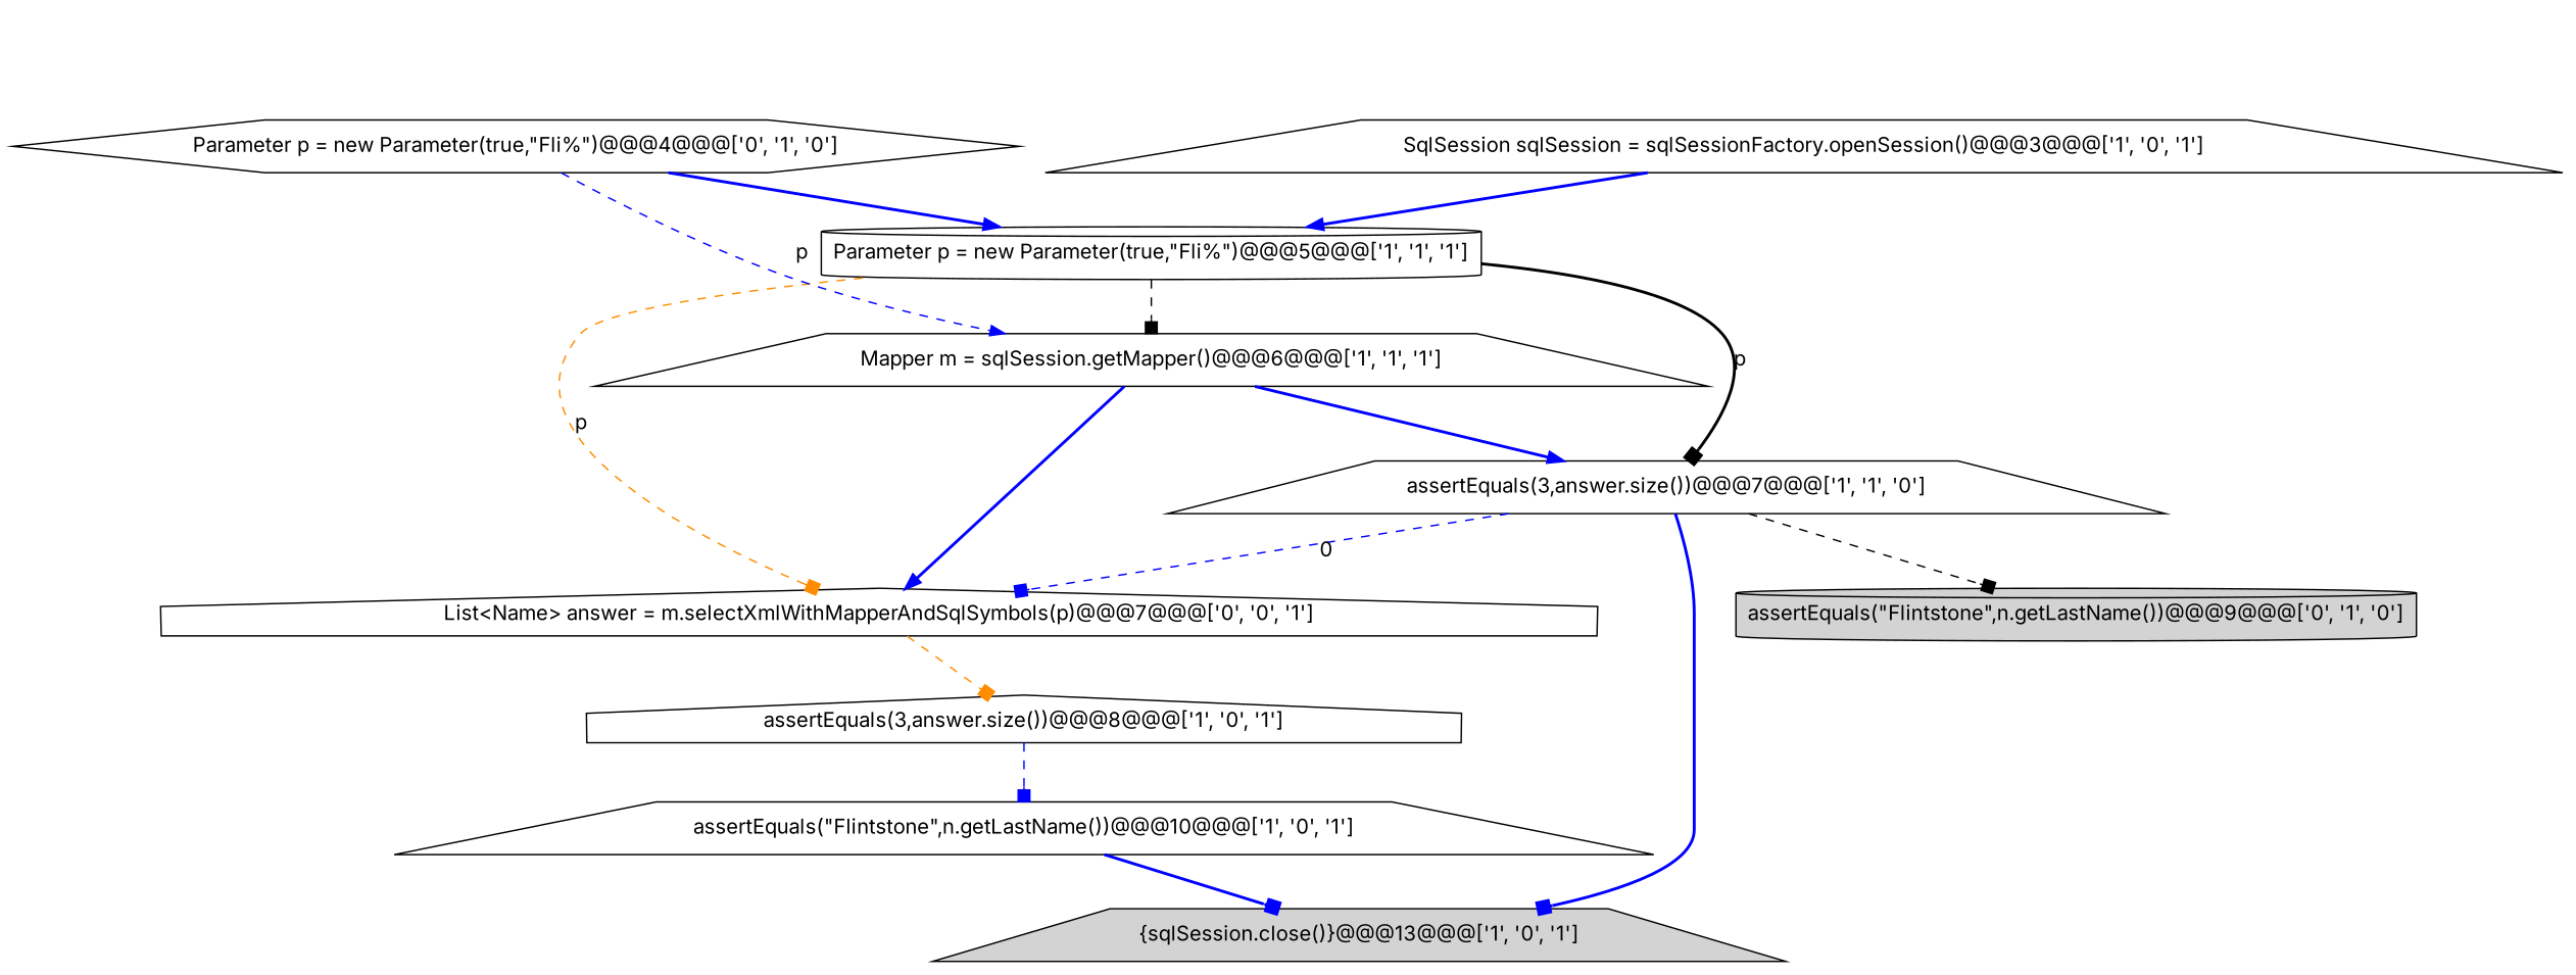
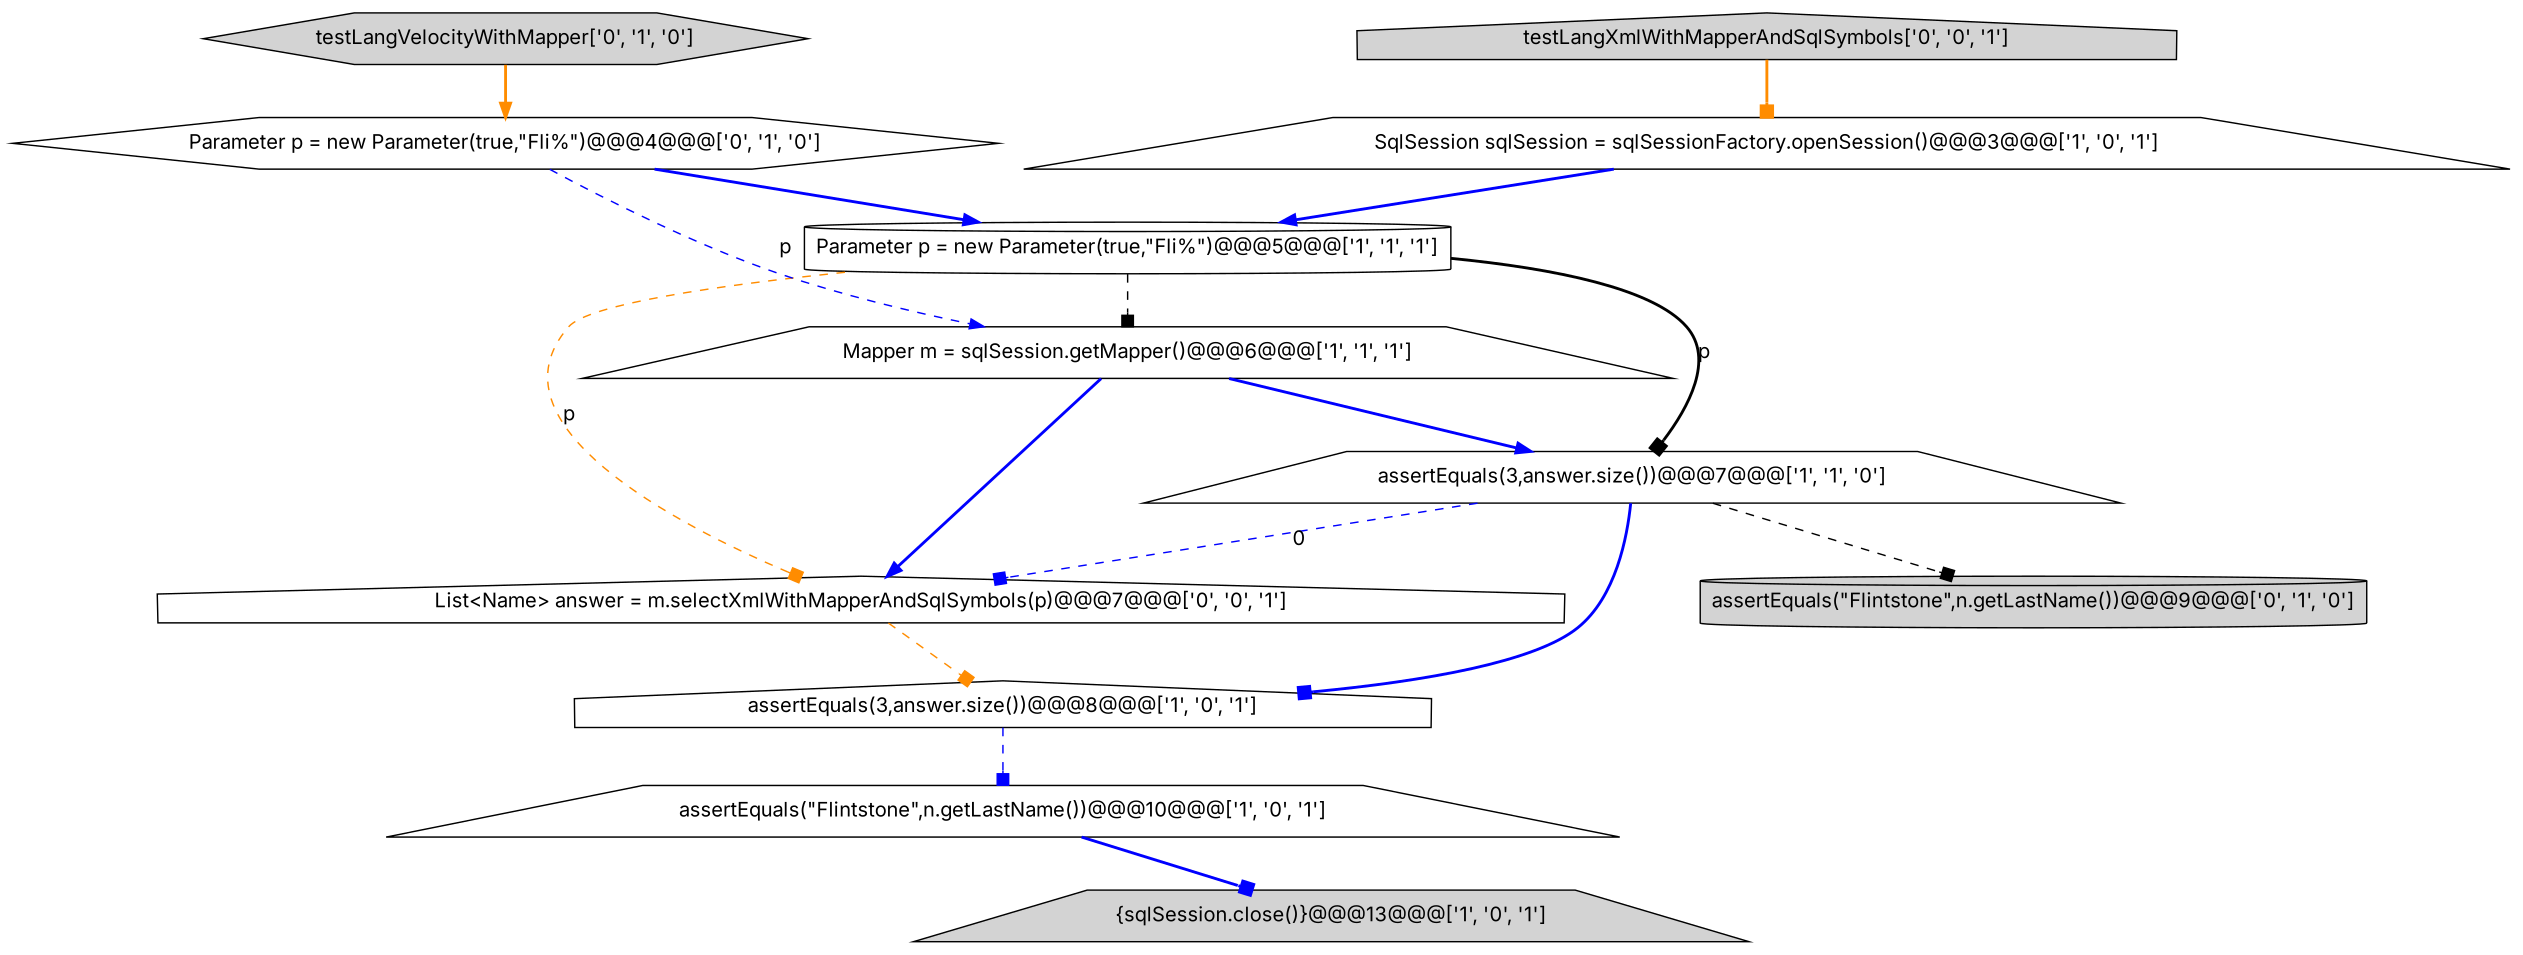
  digraph {
    fontname=Inter
    node [fillcolor=white fontname=Inter shape=trapezium style=filled]
    edge [arrowhead=box color=blue fontname=Inter style=bold]
+   n1 [fillcolor=lightgray label="testLangXmlWithMapperAndSqlSymbols['0', '0', '1']" shape=house]
    n2 [label="SqlSession sqlSession = sqlSessionFactory.openSession()@@@3@@@['1', '0', '1']"]
    n3 [label="Parameter p = new Parameter(true,\"Fli%\")@@@5@@@['1', '1', '1']" shape=cylinder]
    n4 [label="assertEquals(3,answer.size())@@@7@@@['1', '1', '0']"]
    n5 [fillcolor=lightgray label="assertEquals(\"Flintstone\",n.getLastName())@@@9@@@['0', '1', '0']" shape=cylinder]
    n6 [label="assertEquals(3,answer.size())@@@8@@@['1', '0', '1']" shape=house]
    n7 [label="List<Name> answer = m.selectXmlWithMapperAndSqlSymbols(p)@@@7@@@['0', '0', '1']" shape=house]
    n8 [label="assertEquals(\"Flintstone\",n.getLastName())@@@10@@@['1', '0', '1']"]
    n9 [fillcolor=lightgray label="{sqlSession.close()}@@@13@@@['1', '0', '1']"]
    n10 [label="Mapper m = sqlSession.getMapper()@@@6@@@['1', '1', '1']"]
+   n11 [fillcolor=lightgray label="testLangVelocityWithMapper['0', '1', '0']" shape=hexagon]
    n12 [label="Parameter p = new Parameter(true,\"Fli%\")@@@4@@@['0', '1', '0']" shape=hexagon]
+   n1 -> n2 [color=darkorange]
    n2 -> n3 [arrowhead=normal]
    n3 -> n4 [color=black label=p]
    n3 -> n7 [color=darkorange label=p style=dashed]
    n3 -> n10 [color=black style=dashed]
    n4 -> n5 [color=black style=dashed]
-   n4 -> n9
+   n4 -> n6
    n4 -> n7 [label=0 style=dashed]
    n6 -> n8 [style=dashed]
    n7 -> n6 [color=darkorange style=dashed]
    n8 -> n9
    n10 -> n4 [arrowhead=normal]
    n10 -> n7 [arrowhead=normal]
+   n11 -> n12 [arrowhead=normal color=darkorange]
    n12 -> n3 [arrowhead=normal]
    n12 -> n10 [arrowhead=normal label=p style=dashed]
  }
